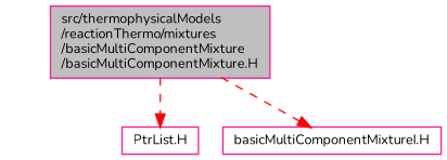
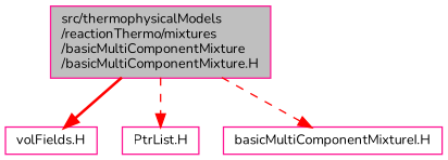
  digraph {
    fontname=Nunito
    node [color=deeppink fontname=Nunito fontsize=10 shape=record]
    edge [color=red fontname=Nunito fontsize=10 labelfontname=FreeSans labelfontsize=10 style=dashed]
    n1 [fillcolor=grey75 fontcolor=black height=0.2 label="src/thermophysicalModels\l/reactionThermo/mixtures\l/basicMultiComponentMixture\l/basicMultiComponentMixture.H" style=filled width=0.4]
+   n2 [height=0.2 label="volFields.H" width=0.4]
    n3 [height=0.2 label="PtrList.H" width=0.4]
    n4 [height=0.2 label="basicMultiComponentMixtureI.H" width=0.4]
+   n1 -> n2 [style=bold]
    n1 -> n3
    n1 -> n4
  }
